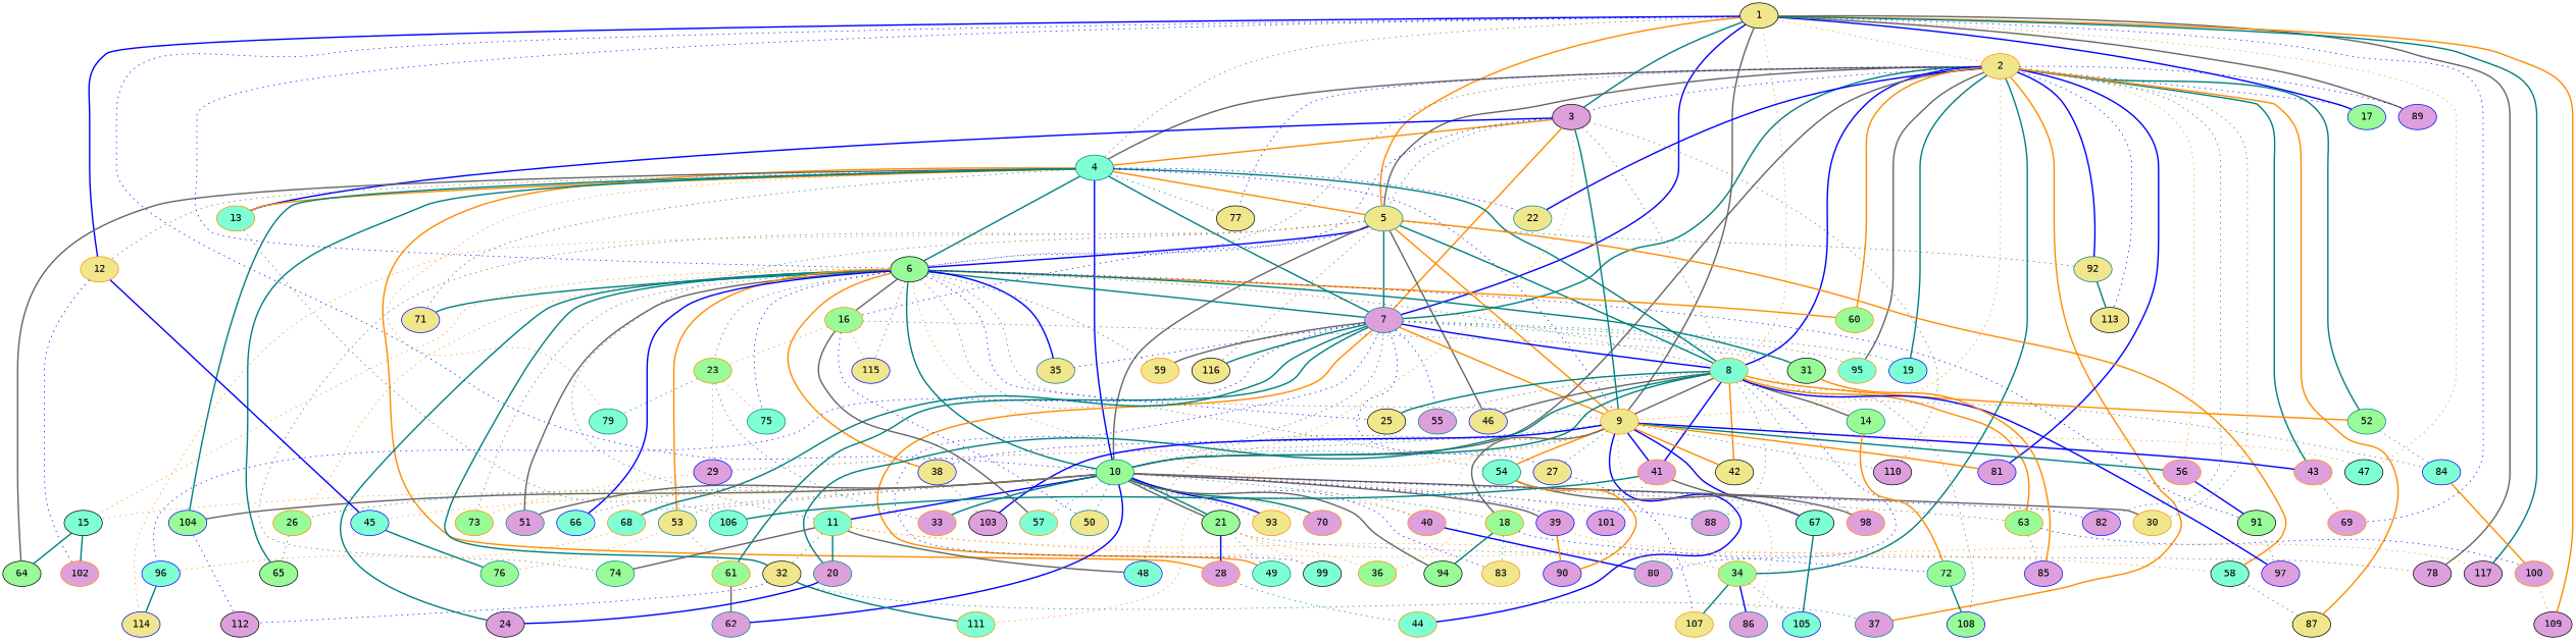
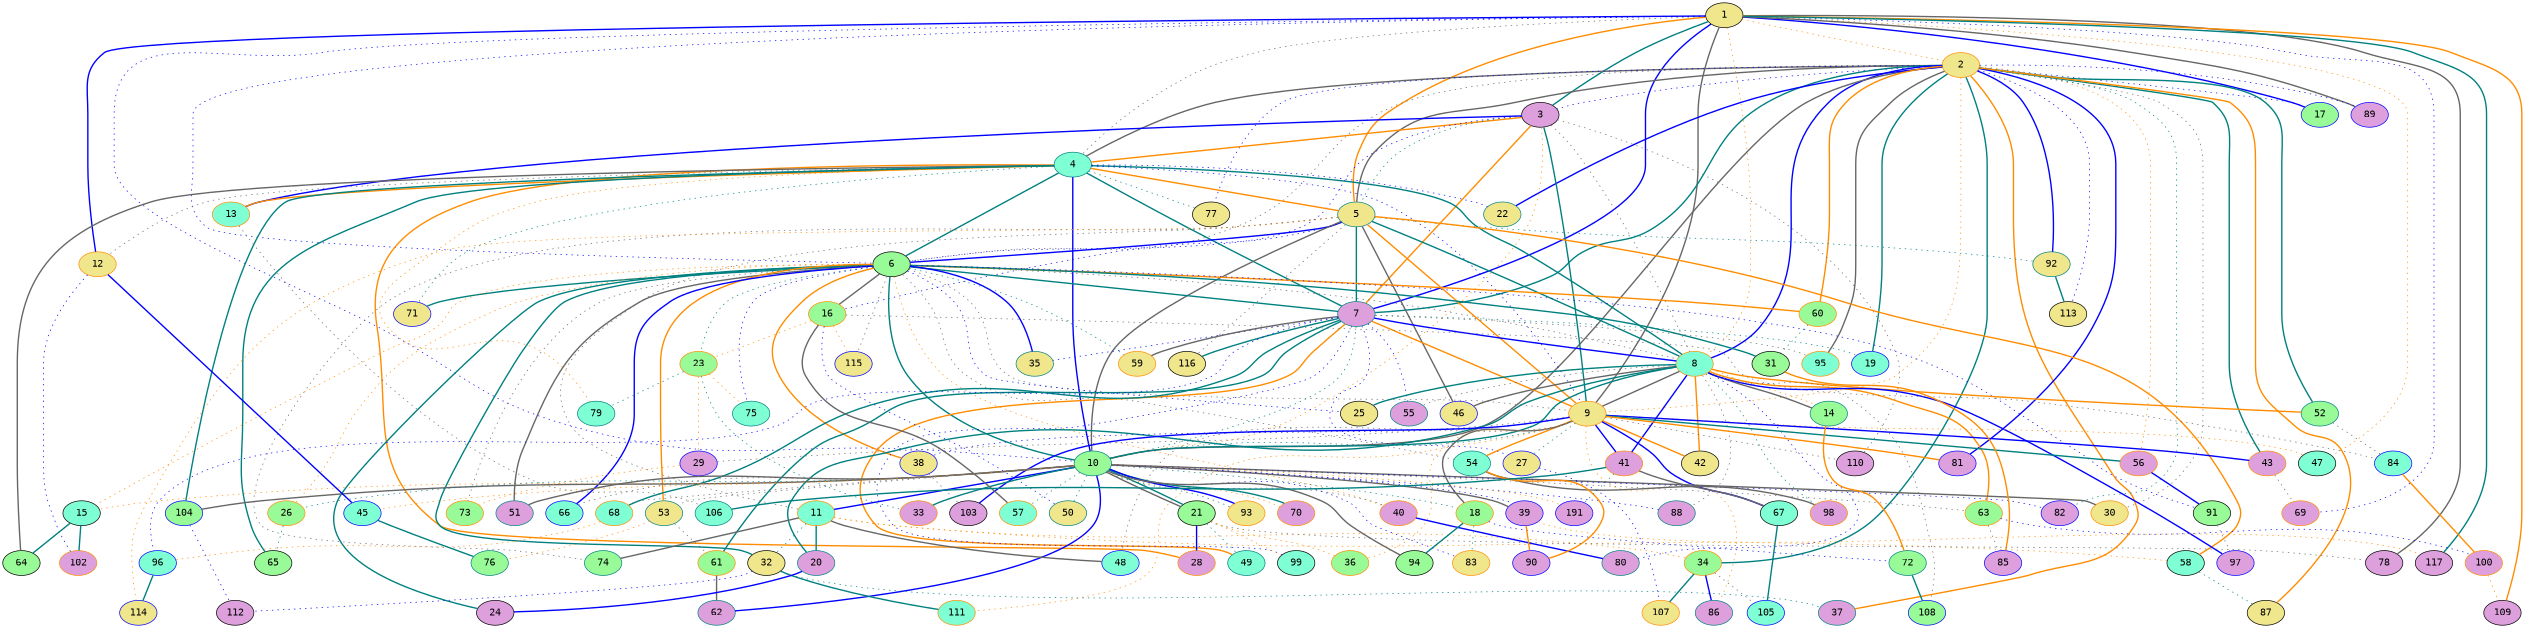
  graph {
    fontname="DejaVu Sans Mono"
    node [color=darkorange fillcolor=plum fontname="DejaVu Sans Mono" style=filled]
    edge [color=teal fontname="DejaVu Sans Mono" style=dotted]
    1 [color=black fillcolor=khaki]
    2 [fillcolor=khaki]
    3 [color=black]
    4 [color=teal fillcolor=aquamarine]
    5 [color=teal fillcolor=khaki]
    6 [color=black fillcolor=palegreen]
    7 [color=teal]
    8 [fillcolor=aquamarine]
    9 [fillcolor=khaki]
    10 [color=teal fillcolor=palegreen]
    12 [fillcolor=khaki]
    17 [color=blue fillcolor=palegreen]
    47 [color=black fillcolor=aquamarine]
    69
    78 [color=black]
    89 [color=blue]
    109 [color=black]
    117 [color=black]
    19 [color=blue fillcolor=aquamarine]
    22 [color=teal fillcolor=khaki]
    30 [fillcolor=khaki]
    34 [fillcolor=palegreen]
    37 [color=teal]
    43
    52 [color=teal fillcolor=palegreen]
    56
    60 [fillcolor=palegreen]
    77 [color=black fillcolor=khaki]
    81 [color=blue]
    82 [color=blue]
    87 [color=black fillcolor=khaki]
    92 [color=teal fillcolor=khaki]
    95 [fillcolor=aquamarine]
    113 [color=black fillcolor=khaki]
    13 [fillcolor=aquamarine]
    110 [color=black]
    28
    64 [color=black fillcolor=palegreen]
    65 [color=black fillcolor=palegreen]
    71 [color=blue fillcolor=khaki]
    79 [color=teal fillcolor=aquamarine]
    104 [color=blue fillcolor=palegreen]
    11 [fillcolor=aquamarine]
    16 [fillcolor=palegreen]
    46 [color=blue fillcolor=khaki]
    58 [color=black fillcolor=aquamarine]
    74 [color=teal fillcolor=palegreen]
    114 [color=blue fillcolor=khaki]
    116 [color=black fillcolor=khaki]
    15 [color=black fillcolor=aquamarine]
    23 [fillcolor=palegreen]
    24 [color=black]
    25 [color=black fillcolor=khaki]
    26 [fillcolor=palegreen]
    31 [color=black fillcolor=palegreen]
    32 [color=black fillcolor=khaki]
    35 [color=teal fillcolor=khaki]
    38 [color=blue fillcolor=khaki]
    40
    51 [color=teal]
    53 [color=teal fillcolor=khaki]
    54 [color=teal fillcolor=aquamarine]
    59 [fillcolor=khaki]
    66 [color=blue fillcolor=aquamarine]
    73 [fillcolor=palegreen]
    75 [color=teal fillcolor=aquamarine]
    91 [color=black fillcolor=palegreen]
    115 [color=blue fillcolor=khaki]
    27 [color=blue fillcolor=khaki]
    49 [color=teal fillcolor=aquamarine]
    55 [color=teal]
    61 [fillcolor=palegreen]
    68 [fillcolor=aquamarine]
    96 [color=blue fillcolor=aquamarine]
    99 [color=black fillcolor=aquamarine]
    14 [color=teal fillcolor=palegreen]
    20 [color=teal]
    41
    42 [color=black fillcolor=khaki]
    63 [fillcolor=palegreen]
    80 [color=teal]
    88 [color=teal]
    97 [color=blue]
    98
    108 [color=blue fillcolor=palegreen]
    18 [fillcolor=palegreen]
    29 [color=blue]
    36 [fillcolor=palegreen]
-   44 [fillcolor=aquamarine]
    48 [color=blue fillcolor=aquamarine]
    67 [color=black fillcolor=aquamarine]
    86 [color=teal]
    103 [color=black]
    111 [fillcolor=aquamarine]
    21 [color=black fillcolor=palegreen]
    33
    39 [color=blue]
    45 [color=blue fillcolor=aquamarine]
    50 [color=teal fillcolor=khaki]
    57 [fillcolor=aquamarine]
    62 [color=teal]
    70
    83 [fillcolor=khaki]
    93 [fillcolor=khaki]
    94 [color=black fillcolor=palegreen]
-   101 [color=blue]
+   101 [color=blue label=191]
    102
    107 [fillcolor=khaki]
    105 [color=blue fillcolor=aquamarine]
    84 [color=blue fillcolor=aquamarine]
    106 [color=teal fillcolor=aquamarine]
    112 [color=black]
    85 [color=blue]
    76 [color=teal fillcolor=palegreen]
    90 [color=blue]
    72 [color=teal fillcolor=palegreen]
    100
    1 -- 2 [color=darkorange]
    1 -- 3 [style=bold]
    1 -- 4 [color=gray40]
    1 -- 5 [color=darkorange style=bold]
    1 -- 6 [color=blue]
    1 -- 7 [color=blue style=bold]
    1 -- 8 [color=darkorange]
    1 -- 9 [color=gray40 style=bold]
    1 -- 10 [color=blue]
    1 -- 12 [color=blue style=bold]
    1 -- 17 [color=blue style=bold]
    1 -- 47 [color=darkorange]
    1 -- 69 [color=blue]
    1 -- 78 [color=gray40 style=bold]
    1 -- 89 [color=gray40 style=bold]
    1 -- 109 [color=darkorange style=bold]
    1 -- 117 [style=bold]
    2 -- 3 [color=blue]
    2 -- 4 [color=gray40 style=bold]
    2 -- 5 [color=gray40 style=bold]
    2 -- 6 [color=gray40]
    2 -- 7 [style=bold]
    2 -- 8 [color=blue style=bold]
    2 -- 9 [color=darkorange]
    2 -- 10 [color=gray40 style=bold]
    2 -- 17 [color=blue]
    2 -- 89 [color=blue]
    2 -- 19 [style=bold]
    2 -- 22 [color=blue style=bold]
    2 -- 30 [color=gray40]
    2 -- 34 [style=bold]
    2 -- 37 [color=darkorange style=bold]
    2 -- 43 [style=bold]
    2 -- 52 [style=bold]
    2 -- 56 [color=darkorange]
    2 -- 60 [color=darkorange style=bold]
    2 -- 77 [color=blue]
    2 -- 81 [color=blue style=bold]
    2 -- 82
    2 -- 87 [color=darkorange style=bold]
    2 -- 92 [color=blue style=bold]
    2 -- 95 [color=gray40 style=bold]
    2 -- 113 [color=blue]
    3 -- 4 [color=darkorange style=bold]
    3 -- 5
    3 -- 6 [color=blue]
    3 -- 7 [color=darkorange style=bold]
    3 -- 8 [color=gray40]
    3 -- 9 [style=bold]
    3 -- 10 [color=darkorange]
    3 -- 13 [color=blue style=bold]
    3 -- 110 [color=gray40]
    4 -- 5 [color=darkorange style=bold]
    4 -- 6 [style=bold]
    4 -- 7 [style=bold]
    4 -- 8 [style=bold]
    4 -- 9 [color=blue]
    4 -- 10 [color=blue style=bold]
    4 -- 12 [color=gray40]
    4 -- 22 [color=blue]
    4 -- 77
    4 -- 13 [color=darkorange style=bold]
    4 -- 28 [color=darkorange style=bold]
    4 -- 64 [color=gray40 style=bold]
    4 -- 65 [style=bold]
    4 -- 71
    4 -- 79 [color=darkorange]
    4 -- 104 [style=bold]
    5 -- 6 [color=blue style=bold]
    5 -- 7 [style=bold]
    5 -- 8 [style=bold]
    5 -- 9 [color=darkorange style=bold]
    5 -- 10 [color=gray40 style=bold]
    5 -- 92
    5 -- 11 [color=gray40]
    5 -- 16 [color=blue]
    5 -- 46 [color=gray40 style=bold]
    5 -- 58 [color=darkorange style=bold]
    5 -- 74 [color=gray40]
    5 -- 114 [color=darkorange]
    5 -- 116 [color=gray40]
    6 -- 7 [style=bold]
    6 -- 8 [color=gray40]
    6 -- 9 [color=gray40]
    6 -- 10 [style=bold]
    6 -- 60 [color=darkorange style=bold]
    6 -- 71 [style=bold]
    6 -- 16 [color=gray40 style=bold]
    6 -- 15 [color=darkorange]
    6 -- 23
    6 -- 24 [style=bold]
    6 -- 25 [color=blue]
    6 -- 26 [color=darkorange]
    6 -- 31 [style=bold]
    6 -- 32 [style=bold]
    6 -- 35 [color=blue style=bold]
    6 -- 38 [color=darkorange style=bold]
    6 -- 40 [color=darkorange]
    6 -- 51 [color=gray40 style=bold]
    6 -- 53 [color=darkorange style=bold]
    6 -- 54 [color=gray40]
    6 -- 59
    6 -- 66 [color=blue style=bold]
    6 -- 73 [color=gray40]
    6 -- 75 [color=blue]
    6 -- 91 [color=blue]
    6 -- 115 [color=gray40]
    7 -- 8 [color=blue style=bold]
    7 -- 9 [color=darkorange style=bold]
    7 -- 10
    7 -- 19
    7 -- 95 [color=gray40]
    7 -- 116 [style=bold]
-   7 -- 31
+   60 -- 31
    7 -- 35 [color=blue]
    7 -- 59 [color=gray40 style=bold]
    7 -- 27 [color=blue]
    7 -- 49 [color=darkorange style=bold]
    7 -- 55 [color=blue]
    7 -- 61 [style=bold]
    7 -- 68 [style=bold]
    7 -- 96 [color=blue]
    7 -- 99 [color=blue]
    8 -- 9 [color=gray40 style=bold]
    8 -- 10 [style=bold]
    8 -- 52 [color=darkorange style=bold]
    8 -- 46 [color=gray40 style=bold]
    8 -- 25 [style=bold]
    8 -- 55 [color=gray40]
    8 -- 14 [color=gray40 style=bold]
    8 -- 14 [color=darkorange]
    8 -- 20 [style=bold]
    8 -- 41 [color=blue style=bold]
    8 -- 42 [color=darkorange style=bold]
    8 -- 63 [color=darkorange style=bold]
    8 -- 80 [color=blue]
    8 -- 88 [color=gray40]
    8 -- 97 [color=blue style=bold]
    8 -- 98
    8 -- 108 [color=gray40]
    9 -- 10
    9 -- 47 [color=darkorange]
    9 -- 43 [color=blue style=bold]
    9 -- 56 [style=bold]
    9 -- 81 [color=darkorange style=bold]
    9 -- 110 [color=gray40]
    9 -- 38 [color=blue]
    9 -- 54 [color=darkorange style=bold]
    9 -- 27
    9 -- 41 [color=blue style=bold]
    9 -- 42 [color=darkorange style=bold]
    9 -- 18 [color=gray40 style=bold]
    9 -- 29 [color=gray40]
    9 -- 36 [color=darkorange]
-   9 -- 44 [color=blue style=bold]
    9 -- 48 [color=gray40]
    9 -- 67 [color=blue style=bold]
    9 -- 86 [color=darkorange]
    9 -- 103 [color=blue style=bold]
    9 -- 111 [color=darkorange]
    10 -- 30 [color=gray40 style=bold]
    10 -- 82 [color=blue]
    10 -- 104 [color=gray40 style=bold]
    10 -- 11 [color=blue style=bold]
    10 -- 15 [color=darkorange]
    10 -- 26
    10 -- 40 [color=gray40]
    10 -- 51 [color=gray40 style=bold]
    10 -- 53 [color=gray40]
    10 -- 66 [color=gray40]
    10 -- 68 [color=gray40]
    10 -- 63 [color=gray40]
    10 -- 88 [color=blue]
    10 -- 18
    10 -- 21 [color=gray40 style=bold]
    10 -- 21 [style=bold]
    10 -- 33 [style=bold]
    10 -- 39 [color=gray40 style=bold]
    10 -- 39 [color=blue]
    10 -- 45 [color=darkorange]
    10 -- 50
    10 -- 57
    10 -- 62 [color=blue style=bold]
    10 -- 70 [color=darkorange]
    10 -- 70 [style=bold]
    10 -- 83 [color=blue]
    10 -- 93
    10 -- 93 [color=blue style=bold]
    10 -- 94 [color=gray40 style=bold]
    10 -- 101 [color=darkorange]
    12 -- 45 [color=blue style=bold]
    12 -- 102 [color=blue]
    34 -- 86 [color=blue style=bold]
    34 -- 107 [style=bold]
    34 -- 105 [color=gray40]
    43 -- 69 [color=gray40]
    52 -- 84 [color=gray40]
    56 -- 91 [color=blue style=bold]
    92 -- 113 [style=bold]
    13 -- 106 [color=gray40]
-   28 -- 44
    104 -- 112 [color=blue]
    11 -- 34 [color=darkorange]
    11 -- 58 [color=darkorange]
    11 -- 74 [color=gray40 style=bold]
    11 -- 32
    11 -- 20 [style=bold]
    11 -- 48 [color=gray40 style=bold]
    16 -- 23 [color=darkorange]
    16 -- 115 [color=darkorange]
    16 -- 50 [color=blue]
    16 -- 57 [color=gray40 style=bold]
    16 -- 84 [color=gray40]
    58 -- 87
    15 -- 64 [style=bold]
    15 -- 102 [style=bold]
    23 -- 79
    23 -- 75 [color=darkorange]
    23 -- 29 [color=darkorange]
    23 -- 33
    26 -- 65
    31 -- 85 [color=darkorange style=bold]
    32 -- 37
    32 -- 111 [style=bold]
    32 -- 112 [color=blue]
    38 -- 103 [color=gray40]
    40 -- 80 [color=blue style=bold]
    53 -- 61 [color=gray40]
    53 -- 76 [color=darkorange]
    54 -- 98 [color=gray40 style=bold]
    54 -- 90 [color=darkorange style=bold]
    91 -- 97 [color=gray40]
    27 -- 107 [color=blue]
    61 -- 62 [color=gray40 style=bold]
    68 -- 96 [color=darkorange]
    96 -- 114 [style=bold]
    14 -- 72 [color=darkorange style=bold]
    20 -- 24 [color=blue style=bold]
    41 -- 67 [color=gray40 style=bold]
    41 -- 101
    41 -- 106 [style=bold]
    63 -- 85 [color=gray40]
    63 -- 100 [color=blue]
    18 -- 83
    18 -- 94 [style=bold]
    18 -- 72 [color=blue]
    29 -- 73 [color=darkorange]
    67 -- 105 [style=bold]
    21 -- 78 [color=gray40]
    21 -- 28 [color=blue style=bold]
    21 -- 49
    21 -- 99 [color=darkorange]
    21 -- 36 [color=darkorange]
    39 -- 117 [color=darkorange]
    39 -- 90 [color=darkorange style=bold]
    45 -- 76 [style=bold]
    84 -- 100 [color=darkorange style=bold]
    72 -- 108 [style=bold]
    100 -- 109 [color=darkorange]
  }
